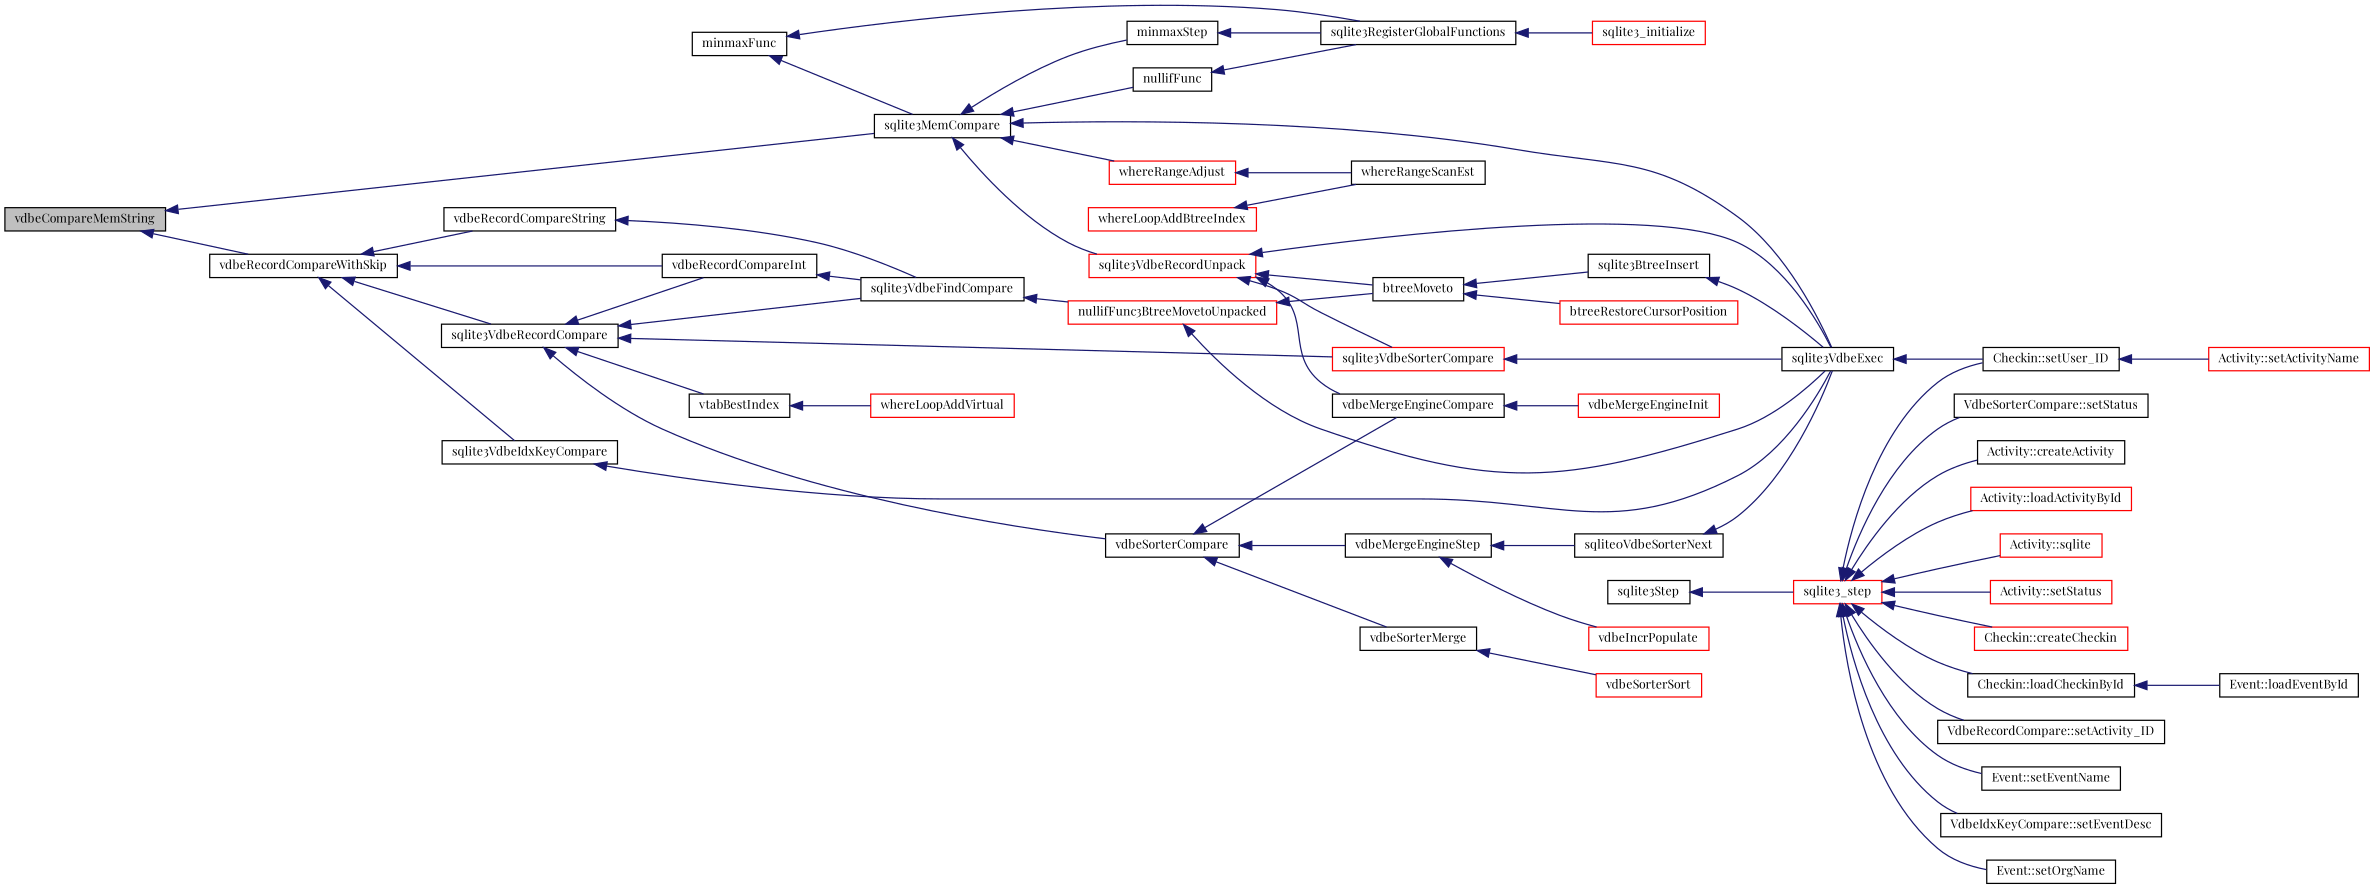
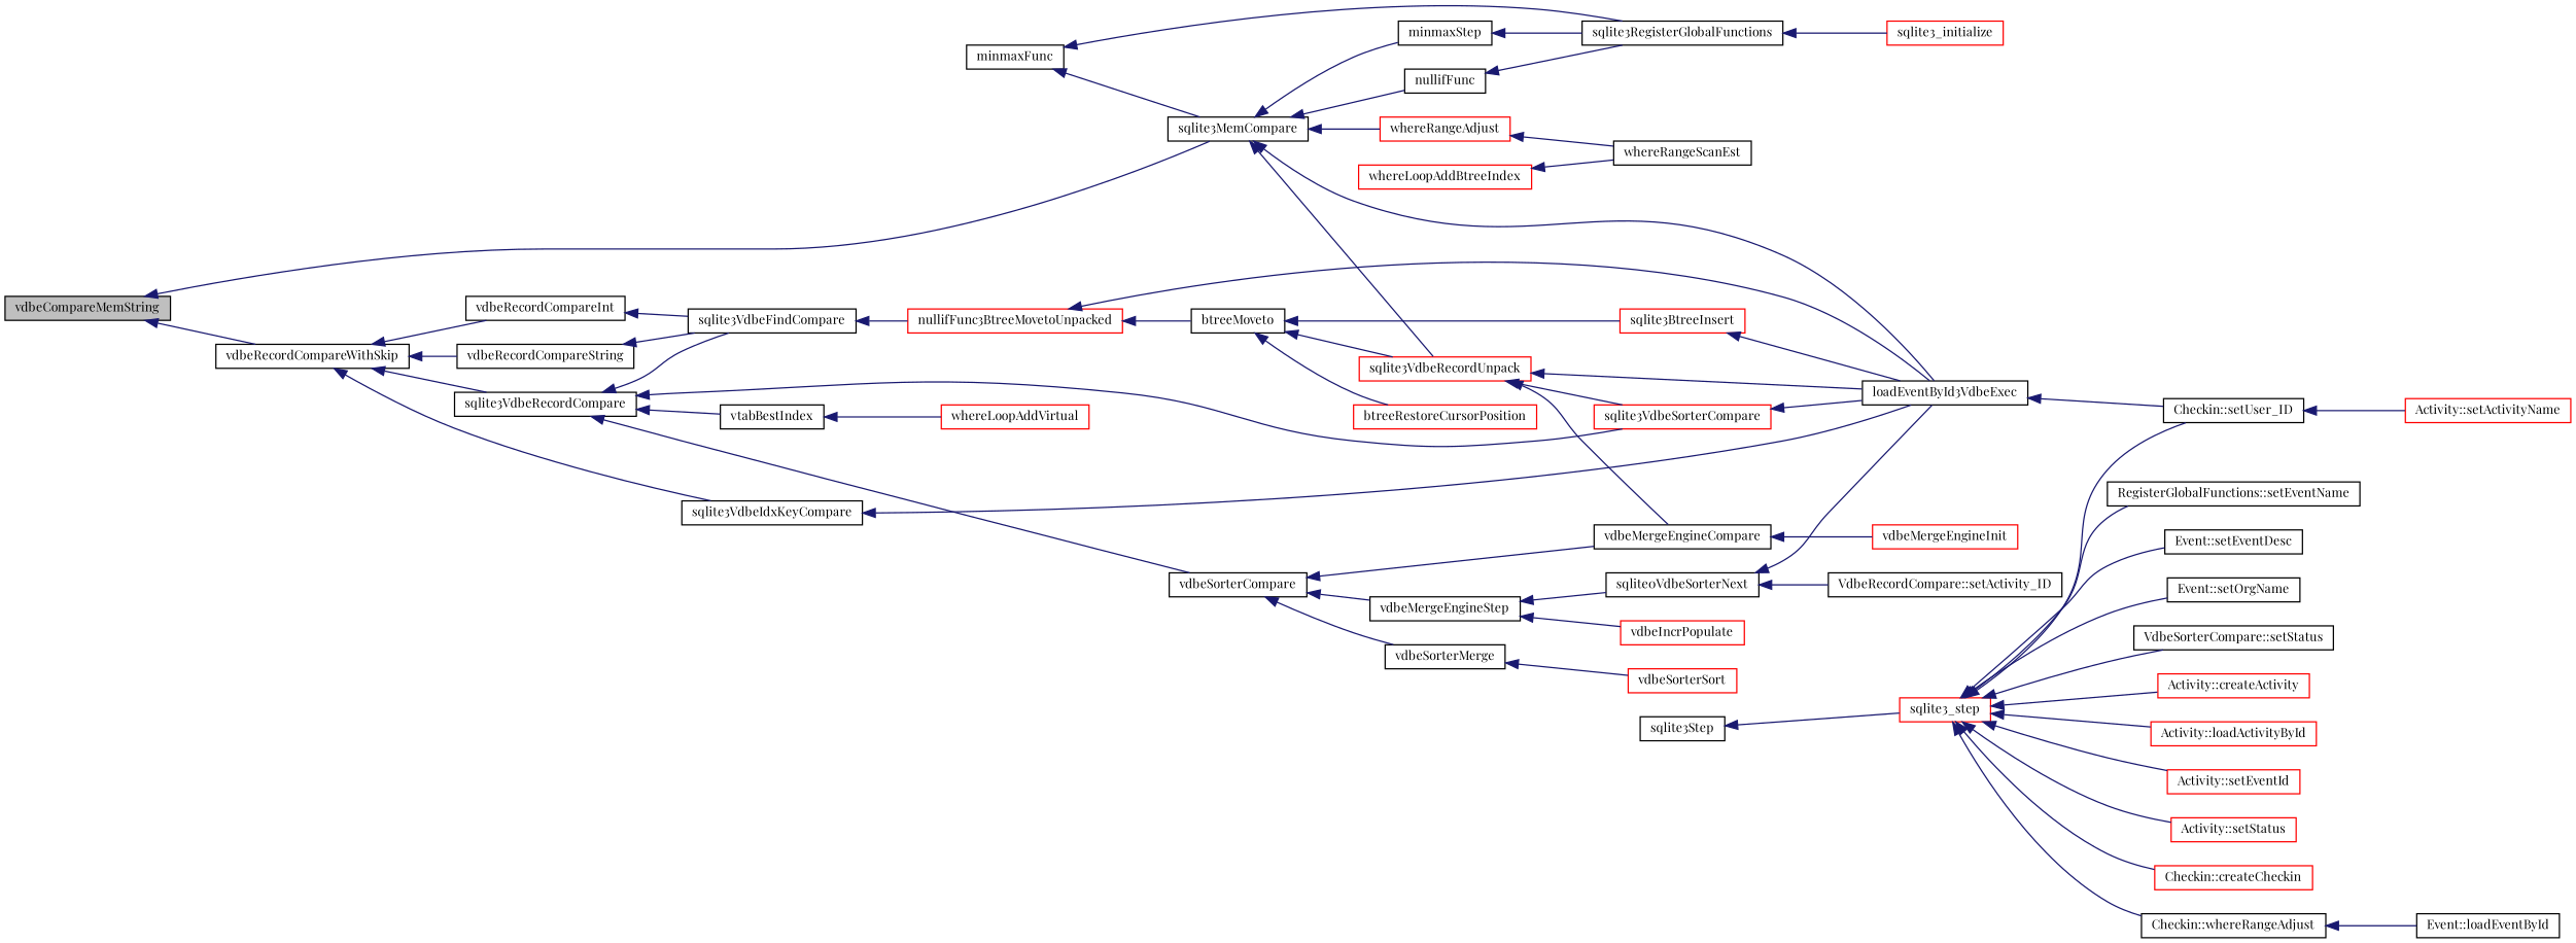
  digraph {
    fontname="Playfair Display"
    rankdir=LR
    node [color=black fillcolor=white fontname="Playfair Display" fontsize=10 shape=record style=filled]
    edge [color=midnightblue dir=back fontname="Playfair Display" fontsize=10 labelfontname=FreeSans labelfontsize=10 style=solid]
    n1 [fillcolor=grey75 fontcolor=black height=0.2 label=vdbeCompareMemString width=0.4]
    n2 [height=0.2 label=sqlite3MemCompare width=0.4]
    n3 [height=0.2 label=vdbeRecordCompareWithSkip width=0.4]
    n4 [color=red height=0.2 label=sqlite3VdbeRecordUnpack width=0.4]
-   n5 [height=0.2 label=sqlite3VdbeExec width=0.4]
+   n5 [height=0.2 label=loadEventById3VdbeExec width=0.4]
    n6 [height=0.2 label=nullifFunc width=0.4]
    n7 [height=0.2 label=minmaxStep width=0.4]
    n8 [color=red height=0.2 label=whereRangeAdjust width=0.4]
    n9 [height=0.2 label=sqlite3VdbeRecordCompare width=0.4]
    n10 [height=0.2 label=vdbeRecordCompareInt width=0.4]
    n11 [height=0.2 label=vdbeRecordCompareString width=0.4]
    n12 [height=0.2 label=sqlite3VdbeIdxKeyCompare width=0.4]
    n13 [height=0.2 label=btreeMoveto width=0.4]
    n14 [color=red height=0.2 label=sqlite3VdbeSorterCompare width=0.4]
    n15 [height=0.2 label=vdbeMergeEngineCompare width=0.4]
    n16 [height=0.2 label="Checkin::setUser_ID" width=0.4]
    n17 [height=0.2 label=minmaxFunc width=0.4]
    n18 [height=0.2 label=sqlite3RegisterGlobalFunctions width=0.4]
    n19 [height=0.2 label=whereRangeScanEst width=0.4]
    n20 [color=red height=0.2 label=btreeRestoreCursorPosition width=0.4]
-   n21 [height=0.2 label=sqlite3BtreeInsert width=0.4]
+   n21 [color=red height=0.2 label=sqlite3BtreeInsert width=0.4]
    n22 [height=0.2 label=vdbeSorterCompare width=0.4]
    n23 [height=0.2 label=vdbeSorterMerge width=0.4]
    n24 [height=0.2 label=vdbeMergeEngineStep width=0.4]
    n25 [height=0.2 label=sqlite3Step width=0.4]
    n26 [color=red height=0.2 label=sqlite3_step width=0.4]
-   n27 [height=0.2 label="Activity::createActivity" width=0.4]
+   n27 [color=red height=0.2 label="Activity::createActivity" width=0.4]
    n28 [color=red height=0.2 label="Activity::loadActivityById" width=0.4]
-   n29 [color=red height=0.2 label="Activity::sqlite" width=0.4]
+   n29 [color=red height=0.2 label="Activity::setEventId" width=0.4]
    n30 [color=red height=0.2 label="Activity::setStatus" width=0.4]
    n31 [color=red height=0.2 label="Checkin::createCheckin" width=0.4]
-   n32 [height=0.2 label="Checkin::loadCheckinById" width=0.4]
+   n32 [height=0.2 label="Checkin::whereRangeAdjust" width=0.4]
    n33 [height=0.2 label="VdbeRecordCompare::setActivity_ID" width=0.4]
-   n34 [height=0.2 label="Event::setEventName" width=0.4]
-   n35 [height=0.2 label="VdbeIdxKeyCompare::setEventDesc" width=0.4]
+   n34 [height=0.2 label="RegisterGlobalFunctions::setEventName" width=0.4]
+   n35 [height=0.2 label="Event::setEventDesc" width=0.4]
    n36 [height=0.2 label="Event::setOrgName" width=0.4]
    n37 [height=0.2 label="VdbeSorterCompare::setStatus" width=0.4]
    n38 [color=red height=0.2 label="Activity::setActivityName" width=0.4]
    n39 [height=0.2 label="Event::loadEventById" width=0.4]
    n40 [color=red height=0.2 label=vdbeSorterSort width=0.4]
    n41 [color=red height=0.2 label=vdbeIncrPopulate width=0.4]
    n42 [height=0.2 label=sqlite0VdbeSorterNext width=0.4]
    n43 [color=red height=0.2 label=vdbeMergeEngineInit width=0.4]
    n44 [color=red height=0.2 label=sqlite3_initialize width=0.4]
    n45 [color=red height=0.2 label=whereLoopAddBtreeIndex width=0.4]
    n46 [height=0.2 label=sqlite3VdbeFindCompare width=0.4]
    n47 [height=0.2 label=vtabBestIndex width=0.4]
    n48 [color=red height=0.2 label=nullifFunc3BtreeMovetoUnpacked width=0.4]
    n49 [color=red height=0.2 label=whereLoopAddVirtual width=0.4]
    n1 -> n2
    n1 -> n3
    n2 -> n4
    n2 -> n5
    n2 -> n6
    n2 -> n7
    n2 -> n8
    n3 -> n9
    n3 -> n10
    n3 -> n11
    n3 -> n12
    n4 -> n5
-   n4 -> n13
+   n13 -> n4
    n4 -> n14
    n4 -> n15
    n5 -> n16
    n6 -> n18
    n7 -> n18
    n8 -> n19
-   n9 -> n10
    n9 -> n14
    n9 -> n22
    n9 -> n46
    n9 -> n47
    n10 -> n46
    n11 -> n46
    n12 -> n5
    n13 -> n20
    n13 -> n21
    n14 -> n5
    n15 -> n43
    n16 -> n38
    n17 -> n2
    n17 -> n18
    n18 -> n44
    n21 -> n5
    n22 -> n15
    n22 -> n23
    n22 -> n24
    n23 -> n40
    n24 -> n41
    n24 -> n42
    n25 -> n26
    n26 -> n16
    n26 -> n27
    n26 -> n28
    n26 -> n29
    n26 -> n30
    n26 -> n31
    n26 -> n32
-   n26 -> n33
+   n42 -> n33
    n26 -> n34
    n26 -> n35
    n26 -> n36
    n26 -> n37
    n32 -> n39
    n42 -> n5
    n45 -> n19
    n46 -> n48
    n47 -> n49
    n48 -> n5
    n48 -> n13
  }
